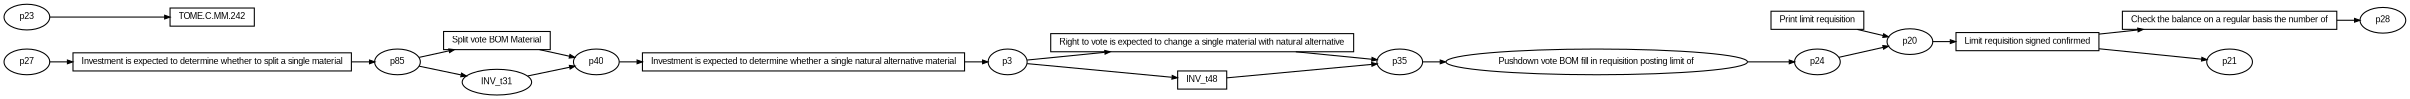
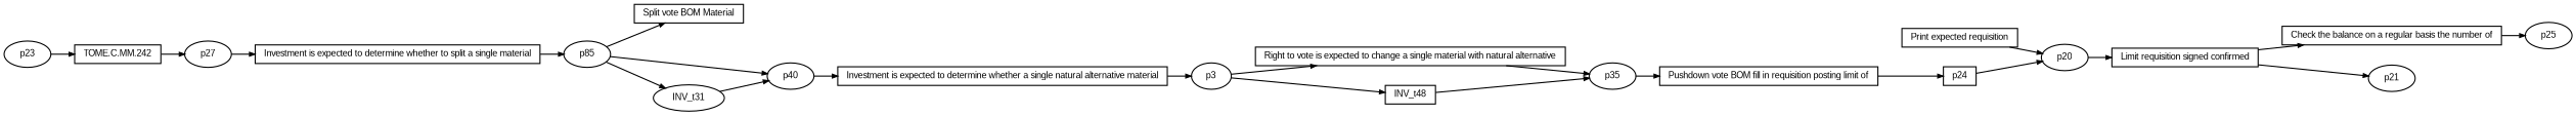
  digraph {
    fontname=Arial
    fontsize=8
    rankdir=LR
    ranksep=.3
    remincross=true
    node [fontname=Arial fontsize=8 shape=box]
    edge [arrowsize=0.5]
    n1 [height=.2 label="Check the balance on a regular basis the number of" width=.2]
-   n2 [height=.2 label=p28 shape=oval width=.2]
+   n2 [height=.2 label=p25 shape=oval width=.2]
    n3 [height=.2 label="Investment is expected to determine whether a single natural alternative material" width=.2]
    n4 [height=.2 label=p3 shape=oval width=.2]
    n5 [height=.2 label="Right to vote is expected to change a single material with natural alternative" width=.2]
    n6 [height=.2 label=INV_t48 width=.2]
    n7 [height=.2 label="TOME.C.MM.242" width=.2]
    n8 [height=.2 label=p27 shape=oval width=.2]
    n9 [height=.2 label="Investment is expected to determine whether to split a single material" width=.2]
    n10 [height=.2 label="Split vote BOM Material" width=.2]
    n11 [height=.2 label=p40 shape=oval width=.2]
-   n12 [height=.2 label="Print limit requisition" width=.2]
+   n12 [height=.2 label="Print expected requisition" width=.2]
    n13 [height=.2 label=p20 shape=oval width=.2]
    n14 [height=.2 label="Limit requisition signed confirmed" width=.2]
    n15 [height=.2 label=p35 shape=oval width=.2]
-   n16 [height=.2 label="Pushdown vote BOM fill in requisition posting limit of" shape=ellipse width=.2]
-   n17 [height=.2 label=p24 shape=oval width=.2]
+   n16 [height=.2 label="Pushdown vote BOM fill in requisition posting limit of" width=.2]
+   n17 [height=.2 label=p24 width=.2]
    n18 [height=.2 label=p85 shape=oval width=.2]
    n19 [height=.2 label=INV_t31 shape=ellipse width=.2]
    n20 [height=.2 label=p21 shape=oval width=.2]
    n21 [height=.2 label=p23 shape=oval width=.2]
    n1 -> n2
    n3 -> n4
    n4 -> n5
    n4 -> n6
    n5 -> n15
    n6 -> n15
+   n7 -> n8
    n8 -> n9
    n9 -> n18
-   n10 -> n11
+   n18 -> n11
    n11 -> n3
    n12 -> n13
    n13 -> n14
    n14 -> n1
    n14 -> n20
    n15 -> n16
    n16 -> n17
    n17 -> n13
    n18 -> n10
    n18 -> n19
    n19 -> n11
    n21 -> n7
  }
